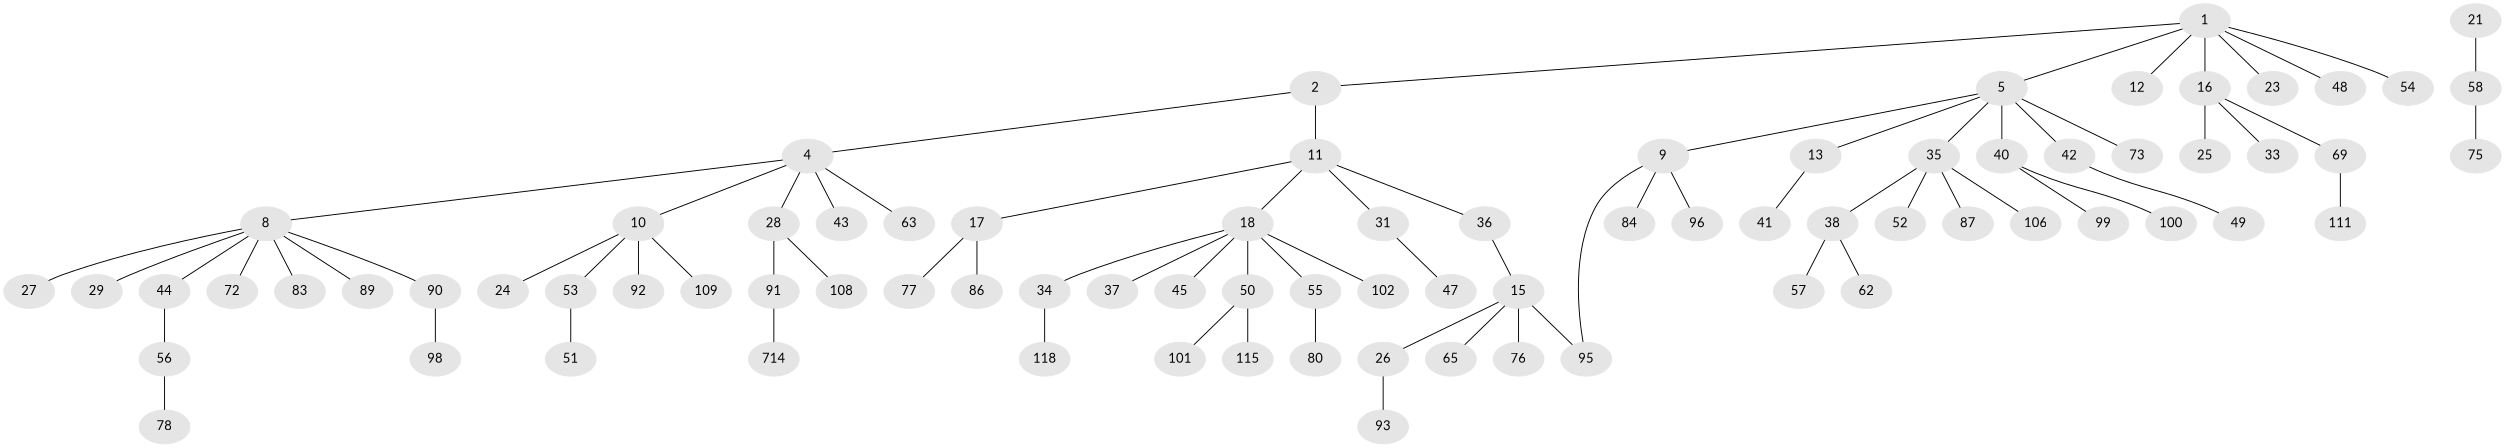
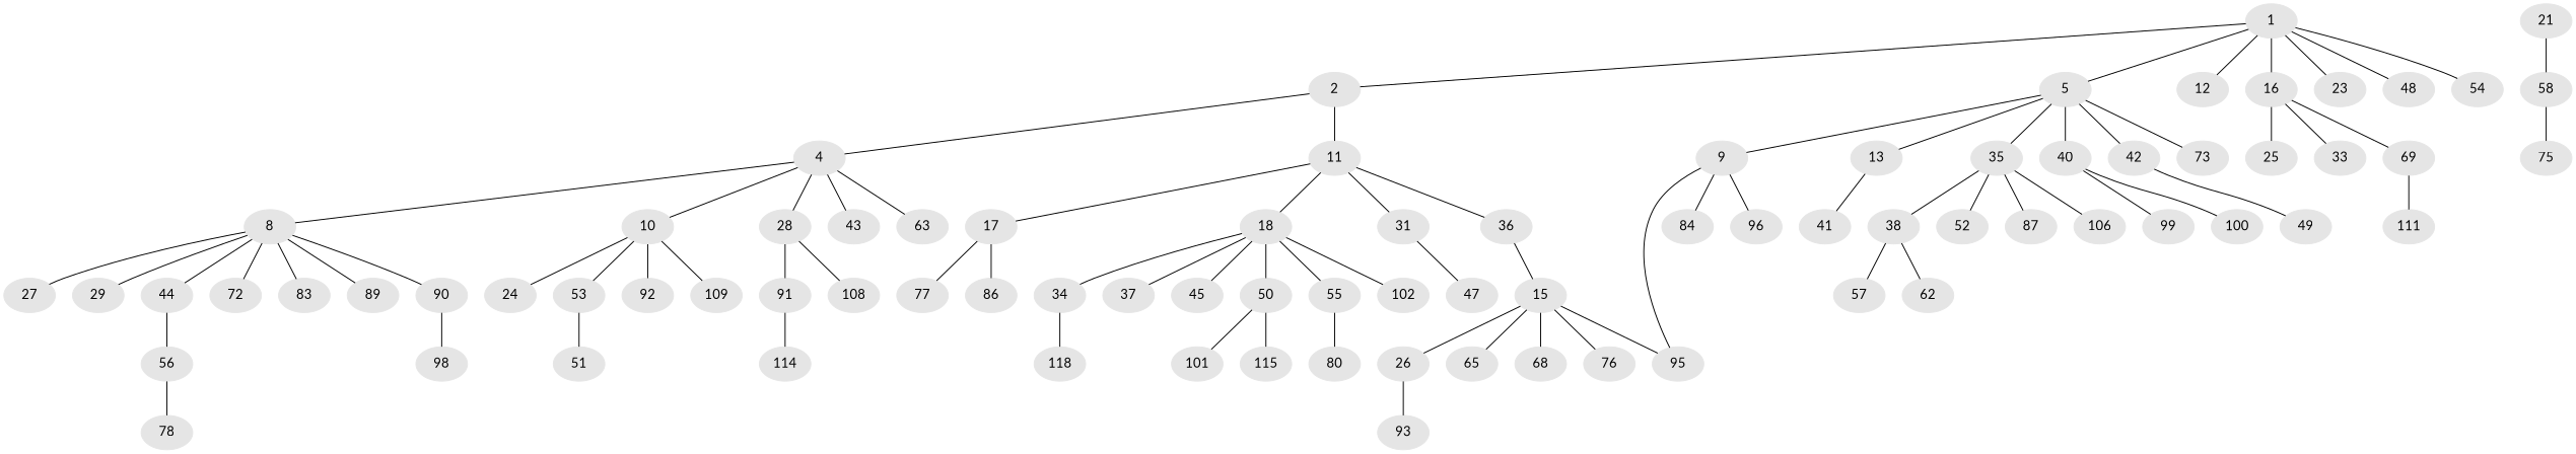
  graph {
    fontname=Lato
    node [color=gray90 fontname=Lato style=filled]
    edge [fontname=Lato]
    1 [super="+14"]
    2 [super="+3"]
    5 [super="+6"]
    12 [super="+60"]
    16 [super="+103"]
    23 [super="+39"]
    48 [super="+113"]
    54
    4 [super="+7"]
    11 [super="+30"]
    9 [super="+64"]
    13
    35 [super="+94"]
    40 [super="+82"]
    42 [super="+104"]
    73 [super="+110"]
    25 [super="+116"]
    33 [super="+85"]
    69 [super="+74"]
    8 [super="+22"]
    10 [super="+19"]
    28 [super="+46"]
    43
    63
    17 [super="+67"]
    18 [super="+20"]
    31
    36 [super="+70"]
    15 [super="+32"]
    26
    n31 [label=65 super="+107"]
+   68
    76
    95
    27 [super="+65"]
    29
    44 [super="+81"]
    72
    83
    89 [super="+97"]
    90
    24
    53
    92
    109
    91
    108
    84
    96
    41
    38 [super="+51"]
    52
    87
    106
    99
    100
    49 [super="+66"]
    56
    98
    58 [super="+79"]
    21
    n62 [label=51]
    77
    86
    34
    37 [super="+112"]
    45 [super="+105"]
    50
    55 [super="+71"]
    102
    47
    93
    111
    118
    101 [super="+117"]
    115
    80
    75 [super="+88"]
-   114 [label=714]
+   114
    57
    62
    78
    1 -- 2
    1 -- 5
    1 -- 12
    1 -- 16
    1 -- 23
    1 -- 48
    1 -- 54
    2 -- 4
    2 -- 11
    5 -- 9
    5 -- 13
    5 -- 35
    5 -- 40
    5 -- 42
    5 -- 73
    16 -- 25
    16 -- 33
    16 -- 69
    4 -- 8
    4 -- 10
    4 -- 28
    4 -- 43
    4 -- 63
    11 -- 17
    11 -- 18
    11 -- 31
    11 -- 36
    9 -- 95
    9 -- 84
    9 -- 96
    13 -- 41
    35 -- 38
    35 -- 52
    35 -- 87
    35 -- 106
    40 -- 99
    40 -- 100
    42 -- 49
    69 -- 111
    8 -- 27
    8 -- 29
    8 -- 44
    8 -- 72
    8 -- 83
    8 -- 89
    8 -- 90
    10 -- 24
    10 -- 53
    10 -- 92
    10 -- 109
    28 -- 91
    28 -- 108
    17 -- 77
    17 -- 86
    18 -- 34
    18 -- 37
    18 -- 45
    18 -- 50
    18 -- 55
    18 -- 102
    31 -- 47
    36 -- 15
    15 -- 26
    15 -- n31
+   15 -- 68
    15 -- 76
    15 -- 95
    26 -- 93
    44 -- 56
    90 -- 98
    53 -- n62
    91 -- 114
    38 -- 57
    38 -- 62
    56 -- 78
    58 -- 75
    21 -- 58
    34 -- 118
    50 -- 101
    50 -- 115
    55 -- 80
  }
